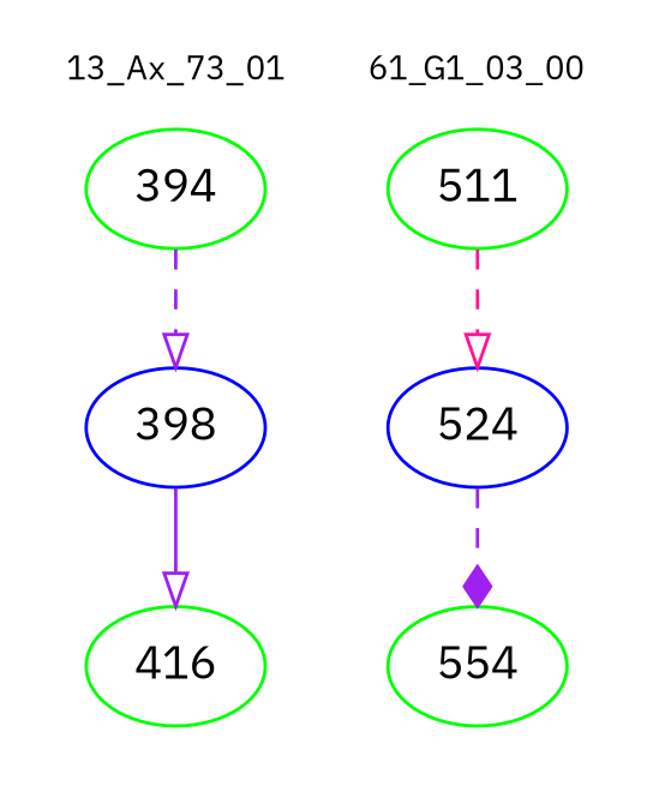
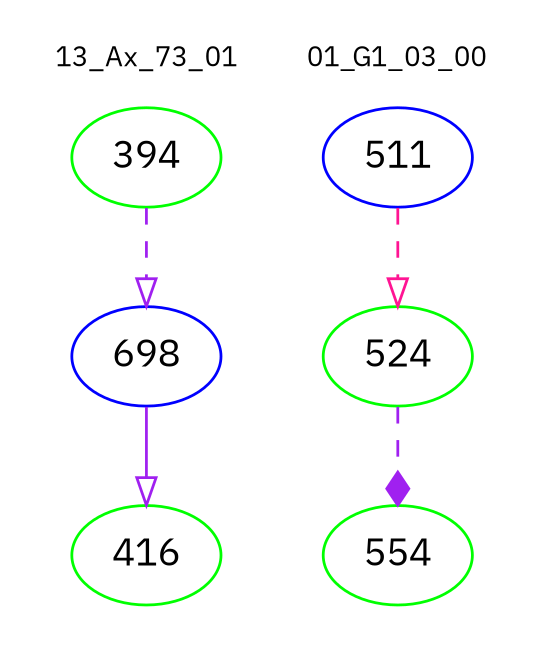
  digraph {
    fontname="IBM Plex Sans"
    node [color=green fontname="IBM Plex Sans"]
    edge [arrowhead=onormal color=purple fontname="IBM Plex Sans" style=dashed]
    n1 [label=394]
-   n2 [color=blue label=398]
+   n2 [color=blue label=698]
    n3 [label=416]
-   n4 [label=511]
-   n5 [color=blue label=524]
+   n4 [color=blue label=511]
+   n5 [label=524]
    n6 [label=554]
    subgraph cluster_1 {
      color=white
      fontsize=10
      label="13_Ax_73_01"
      n1
      n2
      n3
    }
    subgraph cluster_2 {
      color=white
      fontsize=10
-     label="61_G1_03_00"
+     label="01_G1_03_00"
      n4
      n5
      n6
    }
    n1 -> n2
    n2 -> n3 [style=solid]
    n4 -> n5 [color=deeppink]
    n5 -> n6 [arrowhead=diamond]
  }
